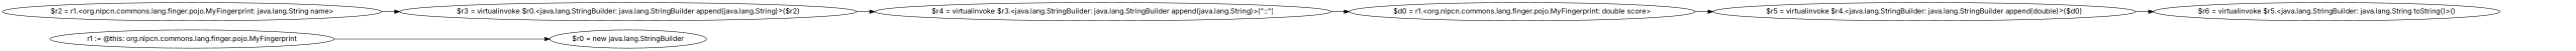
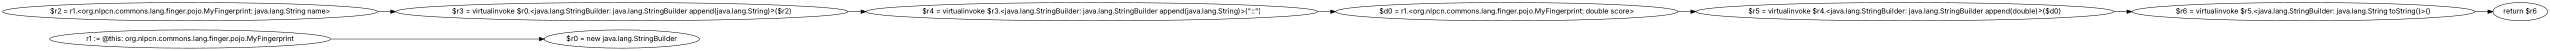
  digraph {
    fontname=Inter
    rankdir=LR
    node [fontname=Inter]
    edge [fontname=Inter]
    "r1 := @this: org.nlpcn.commons.lang.finger.pojo.MyFingerprint"
    "$r0 = new java.lang.StringBuilder"
    "$r2 = r1.<org.nlpcn.commons.lang.finger.pojo.MyFingerprint: java.lang.String name>"
    "$r3 = virtualinvoke $r0.<java.lang.StringBuilder: java.lang.StringBuilder append(java.lang.String)>($r2)"
    "$r4 = virtualinvoke $r3.<java.lang.StringBuilder: java.lang.StringBuilder append(java.lang.String)>(\"::\")"
    "$d0 = r1.<org.nlpcn.commons.lang.finger.pojo.MyFingerprint: double score>"
    "$r5 = virtualinvoke $r4.<java.lang.StringBuilder: java.lang.StringBuilder append(double)>($d0)"
    "$r6 = virtualinvoke $r5.<java.lang.StringBuilder: java.lang.String toString()>()"
+   "return $r6"
    "r1 := @this: org.nlpcn.commons.lang.finger.pojo.MyFingerprint" -> "$r0 = new java.lang.StringBuilder"
    "$r2 = r1.<org.nlpcn.commons.lang.finger.pojo.MyFingerprint: java.lang.String name>" -> "$r3 = virtualinvoke $r0.<java.lang.StringBuilder: java.lang.StringBuilder append(java.lang.String)>($r2)"
    "$r3 = virtualinvoke $r0.<java.lang.StringBuilder: java.lang.StringBuilder append(java.lang.String)>($r2)" -> "$r4 = virtualinvoke $r3.<java.lang.StringBuilder: java.lang.StringBuilder append(java.lang.String)>(\"::\")"
    "$r4 = virtualinvoke $r3.<java.lang.StringBuilder: java.lang.StringBuilder append(java.lang.String)>(\"::\")" -> "$d0 = r1.<org.nlpcn.commons.lang.finger.pojo.MyFingerprint: double score>"
    "$d0 = r1.<org.nlpcn.commons.lang.finger.pojo.MyFingerprint: double score>" -> "$r5 = virtualinvoke $r4.<java.lang.StringBuilder: java.lang.StringBuilder append(double)>($d0)"
    "$r5 = virtualinvoke $r4.<java.lang.StringBuilder: java.lang.StringBuilder append(double)>($d0)" -> "$r6 = virtualinvoke $r5.<java.lang.StringBuilder: java.lang.String toString()>()"
+   "$r6 = virtualinvoke $r5.<java.lang.StringBuilder: java.lang.String toString()>()" -> "return $r6"
  }
